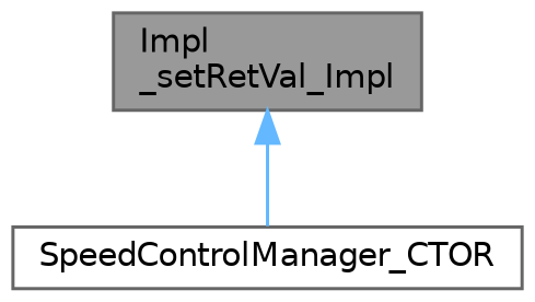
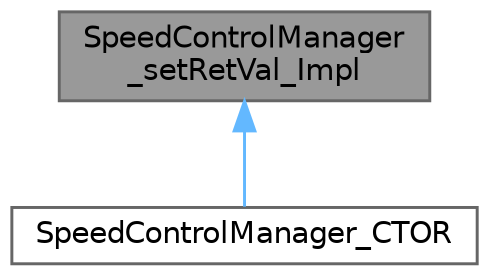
  digraph {
    rankdir=TB
    node [fontname=Helvetica fontsize=10 shape=box style=filled]
-   n1 [color=gray40 fillcolor=grey60 fontcolor=black height=0.2 label="Impl\l_setRetVal_Impl" width=0.4]
+   n1 [color=gray40 fillcolor=grey60 fontcolor=black height=0.2 label="SpeedControlManager\l_setRetVal_Impl" width=0.4]
    n2 [color=grey40 fillcolor=white height=0.2 label=SpeedControlManager_CTOR width=0.4]
    n1 -> n2 [color=steelblue1 dir=back fontname=Helvetica fontsize=10 labelfontname=Helvetica labelfontsize=10 style=solid]
  }
